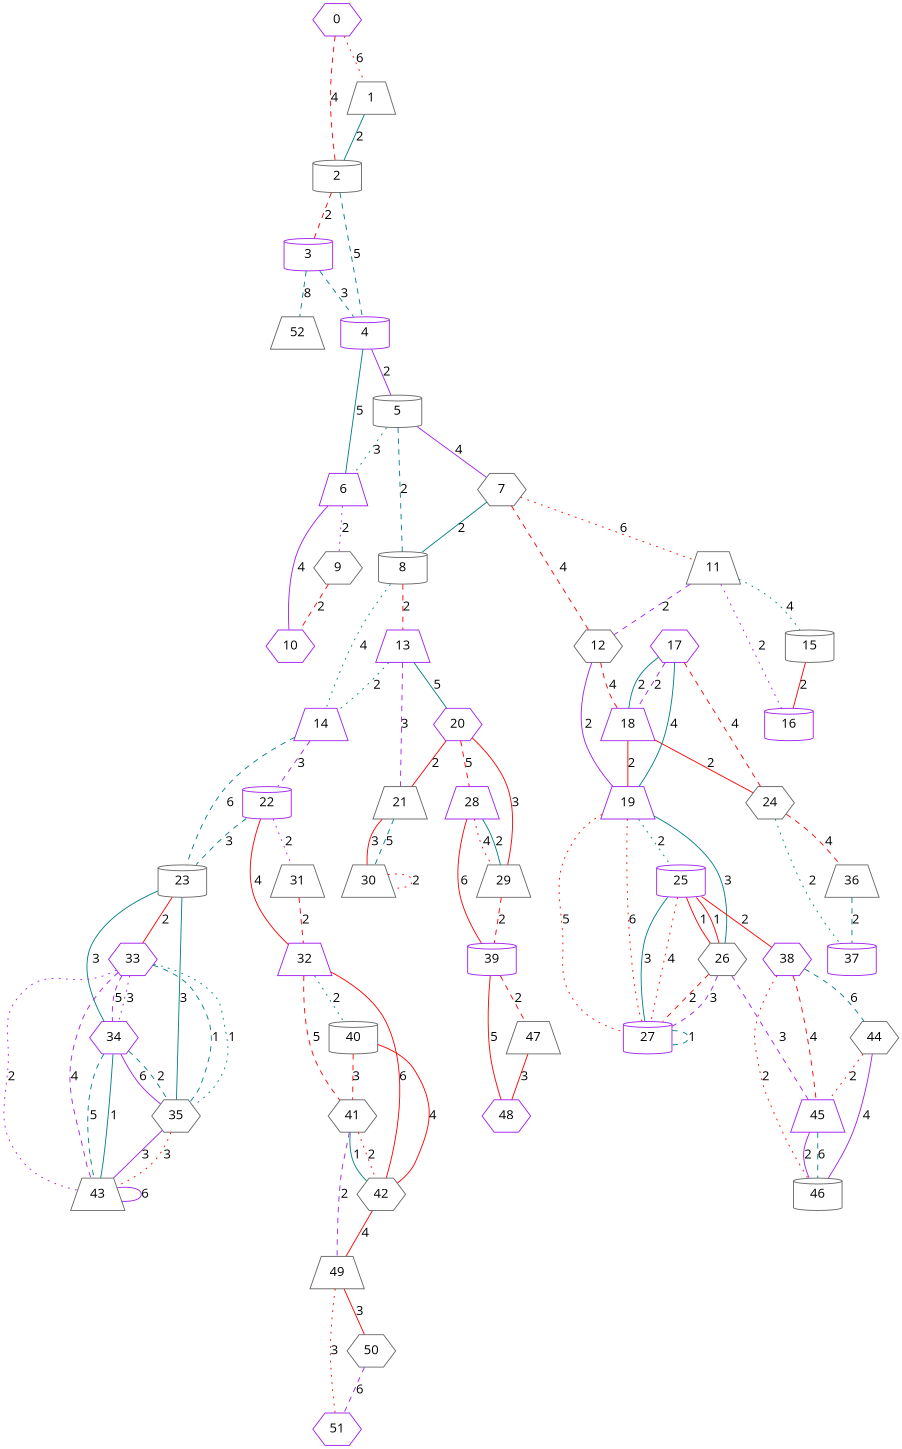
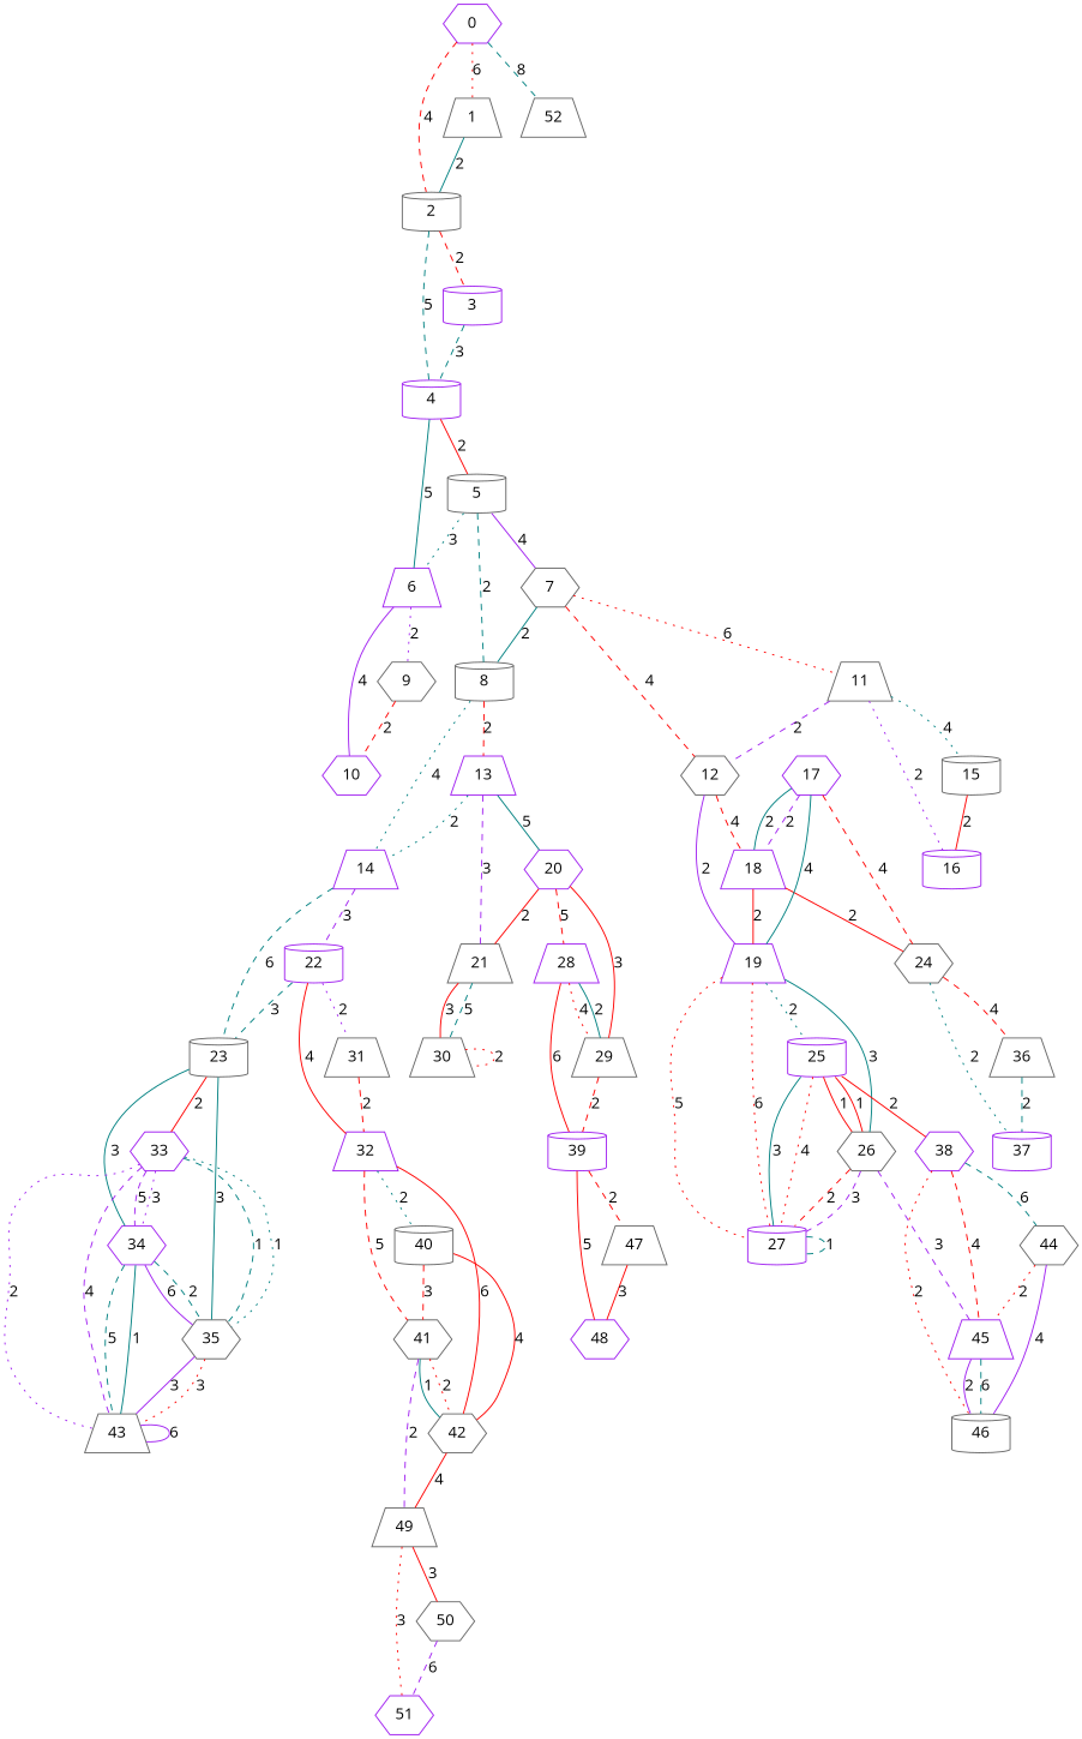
  graph {
    fontname="Open Sans"
    node [color=gray40 fontname="Open Sans" shape=hexagon weight=1]
    edge [color=red fontname="Open Sans" style=dashed]
    0 [color=purple]
    1 [shape=trapezium]
    2 [shape=cylinder]
    52 [shape=trapezium weight=4]
    3 [color=purple shape=cylinder]
    4 [color=purple shape=cylinder]
    5 [shape=cylinder]
    6 [color=purple shape=trapezium]
    7
    8 [shape=cylinder]
    9
    10 [color=purple]
    11 [shape=trapezium]
    12
    13 [color=purple shape=trapezium]
    14 [color=purple shape=trapezium]
    15 [shape=cylinder]
    16 [color=purple shape=cylinder]
    18 [color=purple shape=trapezium]
    19 [color=purple shape=trapezium]
    20 [color=purple]
    21 [shape=trapezium]
    22 [color=purple shape=cylinder]
    23 [shape=cylinder]
    17 [color=purple]
    24
    25 [color=purple shape=cylinder]
    26
    27 [color=purple shape=cylinder weight=2]
    28 [color=purple shape=trapezium]
    29 [shape=trapezium weight=2]
    30 [shape=trapezium weight=2]
    31 [shape=trapezium]
    32 [color=purple shape=trapezium]
    33 [color=purple]
    34 [color=purple]
    35
    36 [shape=trapezium]
    37 [color=purple shape=cylinder]
    38 [color=purple]
    45 [color=purple shape=trapezium]
    39 [color=purple shape=cylinder]
    40 [shape=cylinder]
    41
    42
    43 [shape=trapezium weight=2]
    44
    46 [shape=cylinder]
    47 [shape=trapezium]
    48 [color=purple]
    49 [shape=trapezium]
    50
    51 [color=purple]
    0 -- 1 [label=6 style=dotted]
    0 -- 2 [label=4]
-   3 -- 52 [color=teal label=8]
+   0 -- 52 [color=teal label=8]
    1 -- 2 [color=teal label=2 style=solid]
    2 -- 3 [label=2]
    2 -- 4 [color=teal label=5]
    3 -- 4 [color=teal label=3]
-   4 -- 5 [color=purple label=2 style=solid]
+   4 -- 5 [label=2 style=solid]
    4 -- 6 [color=teal label=5 style=solid]
    5 -- 6 [color=teal label=3 style=dotted]
    5 -- 7 [color=purple label=4 style=solid]
    5 -- 8 [color=teal label=2]
    6 -- 9 [color=purple label=2 style=dotted]
    6 -- 10 [color=purple label=4 style=solid]
    7 -- 8 [color=teal label=2 style=solid]
    7 -- 11 [label=6 style=dotted]
    7 -- 12 [label=4]
    8 -- 13 [label=2]
    8 -- 14 [color=teal label=4 style=dotted]
    9 -- 10 [label=2]
    11 -- 12 [color=purple label=2]
    11 -- 15 [color=teal label=4 style=dotted]
    11 -- 16 [color=purple label=2 style=dotted]
    12 -- 18 [label=4]
    12 -- 19 [color=purple label=2 style=solid]
    13 -- 14 [color=teal label=2 style=dotted]
    13 -- 20 [color=teal label=5 style=solid]
    13 -- 21 [color=purple label=3]
    14 -- 22 [color=purple label=3]
    14 -- 23 [color=teal label=6]
    15 -- 16 [label=2 style=solid]
    18 -- 19 [label=2 style=solid]
    18 -- 24 [label=2 style=solid]
    19 -- 25 [color=teal label=2 style=dotted]
    19 -- 26 [color=teal label=3 style=solid]
    19 -- 27 [label=5 style=dotted]
    19 -- 27 [label=6 style=dotted]
    20 -- 21 [label=2 style=solid]
    20 -- 28 [label=5]
    20 -- 29 [label=3 style=solid]
    21 -- 30 [label=3 style=solid]
    21 -- 30 [color=teal label=5]
    22 -- 23 [color=teal label=3]
    22 -- 31 [color=purple label=2 style=dotted]
    22 -- 32 [label=4 style=solid]
    23 -- 33 [label=2 style=solid]
    23 -- 34 [color=teal label=3 style=solid]
    23 -- 35 [color=teal label=3 style=solid]
    17 -- 18 [color=teal label=2 style=solid]
    17 -- 18 [color=purple label=2]
    17 -- 19 [color=teal label=4 style=solid]
    17 -- 24 [label=4]
    24 -- 36 [label=4]
    24 -- 37 [color=teal label=2 style=dotted]
    25 -- 26 [label=1 style=solid]
    25 -- 26 [label=1 style=solid]
    25 -- 27 [color=teal label=3 style=solid]
    25 -- 27 [label=4 style=dotted]
    25 -- 38 [label=2 style=solid]
    26 -- 27 [label=2]
    26 -- 27 [color=purple label=3]
    26 -- 45 [color=purple label=3]
    27 -- 27 [color=teal label=1]
    28 -- 29 [label=4 style=dotted]
    28 -- 29 [color=teal label=2 style=solid]
    28 -- 39 [label=6 style=solid]
    29 -- 39 [label=2]
    30 -- 30 [label=2 style=dotted]
    31 -- 32 [label=2]
    32 -- 40 [color=teal label=2 style=dotted]
    32 -- 41 [label=5]
    32 -- 42 [label=6 style=solid]
    33 -- 34 [color=purple label=5]
    33 -- 34 [color=purple label=3 style=dotted]
    33 -- 35 [color=teal label=1]
    33 -- 35 [color=teal label=1 style=dotted]
    33 -- 43 [color=purple label=2 style=dotted]
    33 -- 43 [color=purple label=4]
    34 -- 35 [color=purple label=6 style=solid]
    34 -- 35 [color=teal label=2]
    34 -- 43 [color=teal label=5]
    34 -- 43 [color=teal label=1 style=solid]
    35 -- 43 [color=purple label=3 style=solid]
    35 -- 43 [label=3 style=dotted]
    36 -- 37 [color=teal label=2]
    38 -- 45 [label=4]
    38 -- 44 [color=teal label=6]
    38 -- 46 [label=2 style=dotted]
    45 -- 46 [color=purple label=2 style=solid]
    45 -- 46 [color=teal label=6]
    39 -- 47 [label=2]
    39 -- 48 [label=5 style=solid]
    40 -- 41 [label=3]
    40 -- 42 [label=4 style=solid]
    41 -- 42 [color=teal label=1 style=solid]
    41 -- 42 [label=2 style=dotted]
    41 -- 49 [color=purple label=2]
    42 -- 49 [label=4 style=solid]
    43 -- 43 [color=purple label=6 style=solid]
    44 -- 45 [label=2 style=dotted]
    44 -- 46 [color=purple label=4 style=solid]
    47 -- 48 [label=3 style=solid]
    49 -- 50 [label=3 style=solid]
    49 -- 51 [label=3 style=dotted]
    50 -- 51 [color=purple label=6]
  }
